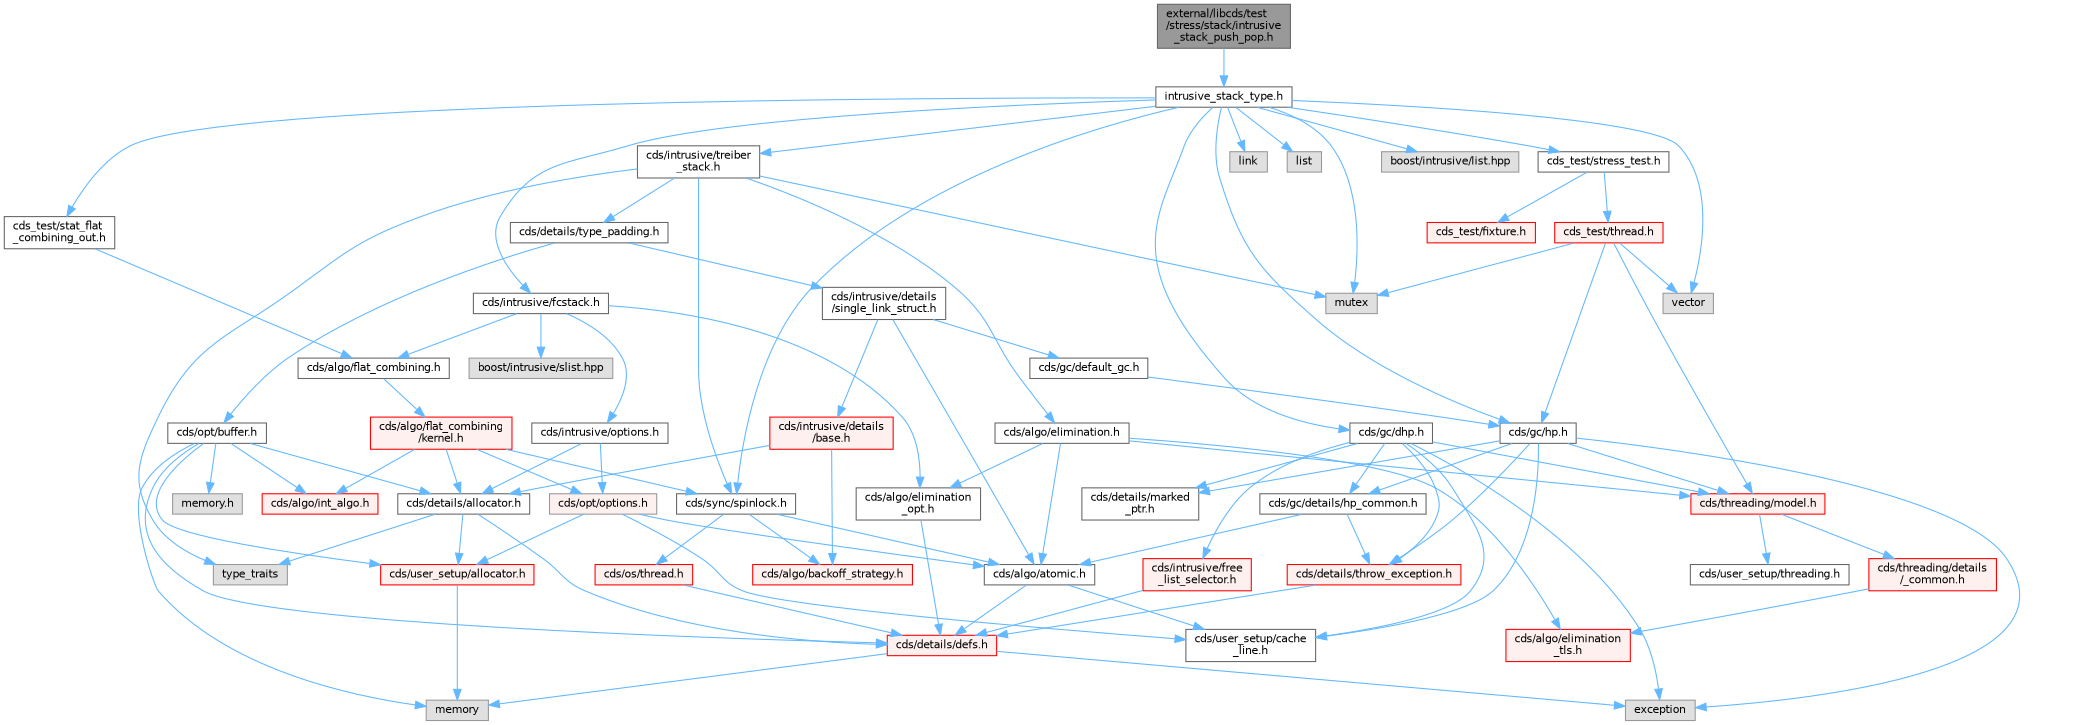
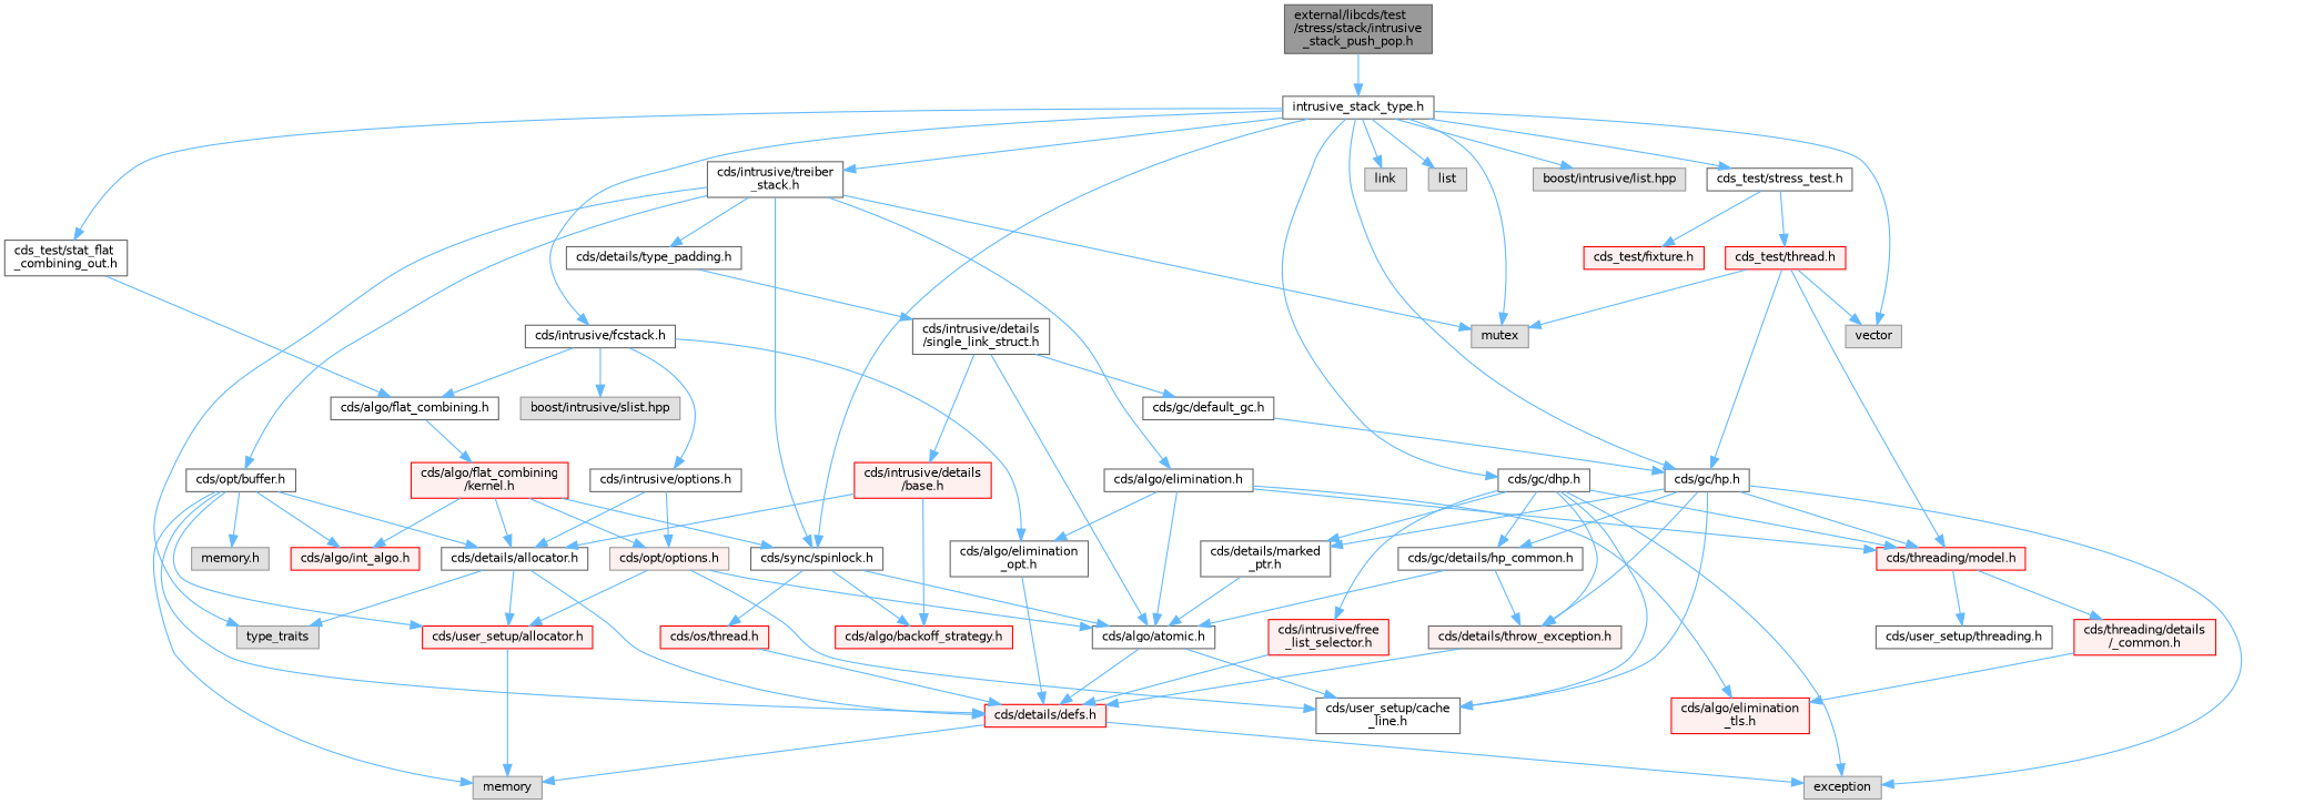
  digraph {
    node [color=grey40 fillcolor=white fontname=Helvetica fontsize=10 shape=box style=filled]
    edge [color=steelblue1 fontname=Helvetica fontsize=10 labelfontname=Helvetica labelfontsize=10 style=solid]
    n1 [color=gray40 fillcolor=grey60 fontcolor=black height=0.2 label="external/libcds/test\l/stress/stack/intrusive\l_stack_push_pop.h" width=0.4]
    n2 [height=0.2 label="intrusive_stack_type.h" width=0.4]
    n3 [height=0.2 label="cds/intrusive/treiber\l_stack.h" width=0.4]
    n4 [color=grey60 fillcolor="#E0E0E0" height=0.2 label=mutex width=0.4]
    n5 [height=0.2 label="cds/gc/hp.h" width=0.4]
    n6 [height=0.2 label="cds/sync/spinlock.h" width=0.4]
    n7 [height=0.2 label="cds/intrusive/fcstack.h" width=0.4]
    n8 [height=0.2 label="cds/gc/dhp.h" width=0.4]
    n9 [color=grey60 fillcolor="#E0E0E0" height=0.2 label=link width=0.4]
    n10 [color=grey60 fillcolor="#E0E0E0" height=0.2 label=list width=0.4]
    n11 [color=grey60 fillcolor="#E0E0E0" height=0.2 label=vector width=0.4]
    n12 [color=grey60 fillcolor="#E0E0E0" height=0.2 label="boost/intrusive/list.hpp" width=0.4]
    n13 [height=0.2 label="cds_test/stress_test.h" width=0.4]
    n14 [height=0.2 label="cds_test/stat_flat\l_combining_out.h" width=0.4]
    n15 [color=grey60 fillcolor="#E0E0E0" height=0.2 label=type_traits width=0.4]
    n16 [height=0.2 label="cds/algo/elimination.h" width=0.4]
    n17 [height=0.2 label="cds/opt/buffer.h" width=0.4]
    n18 [height=0.2 label="cds/details/type_padding.h" width=0.4]
    n19 [color=grey60 fillcolor="#E0E0E0" height=0.2 label=exception width=0.4]
    n20 [height=0.2 label="cds/gc/details/hp_common.h" width=0.4]
    n21 [height=0.2 label="cds/user_setup/cache\l_line.h" width=0.4]
-   n22 [color=red fillcolor="#FFF0F0" height=0.2 label="cds/details/throw_exception.h" width=0.4]
+   n22 [fillcolor="#FFF0F0" height=0.2 label="cds/details/throw_exception.h" width=0.4]
    n23 [color=red fillcolor="#FFF0F0" height=0.2 label="cds/threading/model.h" width=0.4]
    n24 [height=0.2 label="cds/details/marked\l_ptr.h" width=0.4]
    n25 [height=0.2 label="cds/algo/atomic.h" width=0.4]
    n26 [color=red fillcolor="#FFF0F0" height=0.2 label="cds/algo/backoff_strategy.h" width=0.4]
    n27 [color=red fillcolor="#FFF0F0" height=0.2 label="cds/os/thread.h" width=0.4]
    n28 [height=0.2 label="cds/algo/elimination\l_opt.h" width=0.4]
    n29 [height=0.2 label="cds/algo/flat_combining.h" width=0.4]
    n30 [height=0.2 label="cds/intrusive/options.h" width=0.4]
    n31 [color=grey60 fillcolor="#E0E0E0" height=0.2 label="boost/intrusive/slist.hpp" width=0.4]
    n32 [color=red fillcolor="#FFF0F0" height=0.2 label="cds/intrusive/free\l_list_selector.h" width=0.4]
    n33 [color=red fillcolor="#FFF0F0" height=0.2 label="cds_test/fixture.h" width=0.4]
    n34 [color=red fillcolor="#FFF0F0" height=0.2 label="cds_test/thread.h" width=0.4]
    n35 [height=0.2 label="cds/intrusive/details\l/single_link_struct.h" width=0.4]
    n36 [color=red fillcolor="#FFF0F0" height=0.2 label="cds/intrusive/details\l/base.h" width=0.4]
    n37 [height=0.2 label="cds/gc/default_gc.h" width=0.4]
    n38 [color=red fillcolor="#FFF0F0" height=0.2 label="cds/algo/elimination\l_tls.h" width=0.4]
    n39 [height=0.2 label="cds/details/allocator.h" width=0.4]
    n40 [color=grey60 fillcolor="#E0E0E0" height=0.2 label=memory width=0.4]
    n41 [color=red fillcolor="#FFF0F0" height=0.2 label="cds/details/defs.h" width=0.4]
    n42 [color=red fillcolor="#FFF0F0" height=0.2 label="cds/user_setup/allocator.h" width=0.4]
    n43 [color=grey60 fillcolor="#E0E0E0" height=0.2 label="memory.h" width=0.4]
    n44 [color=red fillcolor="#FFF0F0" height=0.2 label="cds/algo/int_algo.h" width=0.4]
    n45 [color=red fillcolor="#FFF0F0" height=0.2 label="cds/threading/details\l/_common.h" width=0.4]
    n46 [height=0.2 label="cds/user_setup/threading.h" width=0.4]
    n47 [color=red fillcolor="#FFF0F0" height=0.2 label="cds/algo/flat_combining\l/kernel.h" width=0.4]
    n48 [color=grey60 fillcolor="#FFF0F0" height=0.2 label="cds/opt/options.h" width=0.4]
    n1 -> n2
    n2 -> n3
    n2 -> n4
    n2 -> n5
    n2 -> n6
    n2 -> n7
    n2 -> n8
    n2 -> n9
    n2 -> n10
    n2 -> n11
    n2 -> n12
    n2 -> n13
    n2 -> n14
    n3 -> n4
    n3 -> n6
    n3 -> n15
    n3 -> n16
-   n18 -> n17
+   n3 -> n17
    n3 -> n18
    n5 -> n19
    n5 -> n20
    n5 -> n21
    n5 -> n22
    n5 -> n23
    n5 -> n24
    n6 -> n25
    n6 -> n26
    n6 -> n27
    n7 -> n28
    n7 -> n29
    n7 -> n30
    n7 -> n31
    n8 -> n19
    n8 -> n20
    n8 -> n21
    n8 -> n22
    n8 -> n23
    n8 -> n24
    n8 -> n32
    n13 -> n33
    n13 -> n34
    n14 -> n29
    n16 -> n23
    n16 -> n25
    n16 -> n28
    n16 -> n38
    n17 -> n39
    n17 -> n40
    n17 -> n41
    n17 -> n42
    n17 -> n43
    n17 -> n44
    n18 -> n35
    n20 -> n22
    n20 -> n25
    n22 -> n41
    n23 -> n45
    n23 -> n46
+   n24 -> n25
    n25 -> n21
    n25 -> n41
    n27 -> n41
    n28 -> n41
    n29 -> n47
    n30 -> n39
    n30 -> n48
    n32 -> n41
    n34 -> n4
    n34 -> n5
    n34 -> n11
    n34 -> n23
    n35 -> n25
    n35 -> n36
    n35 -> n37
    n36 -> n26
    n36 -> n39
    n37 -> n5
    n39 -> n15
    n39 -> n41
    n39 -> n42
    n41 -> n19
    n41 -> n40
    n42 -> n40
    n45 -> n38
    n47 -> n6
    n47 -> n39
    n47 -> n44
    n47 -> n48
    n48 -> n21
    n48 -> n25
    n48 -> n42
  }
